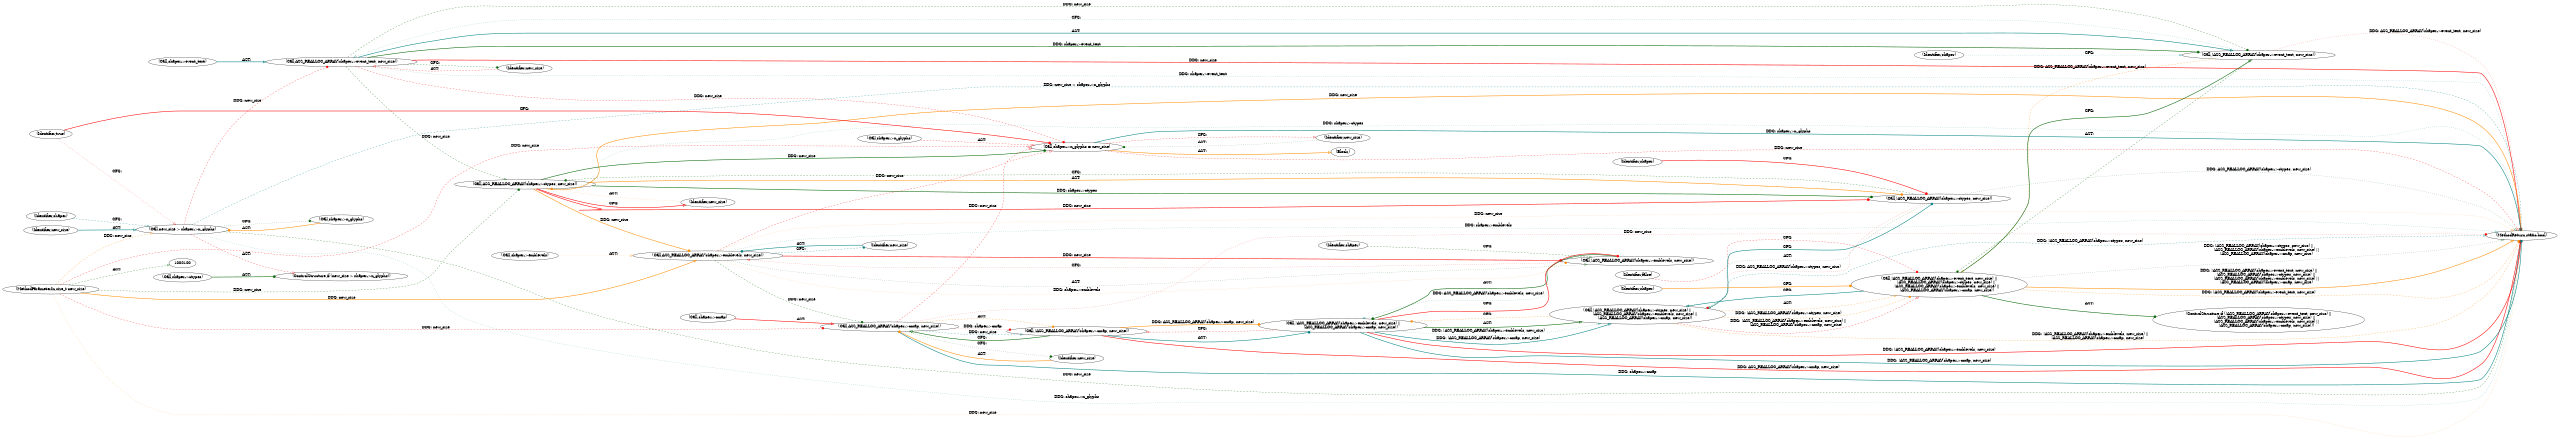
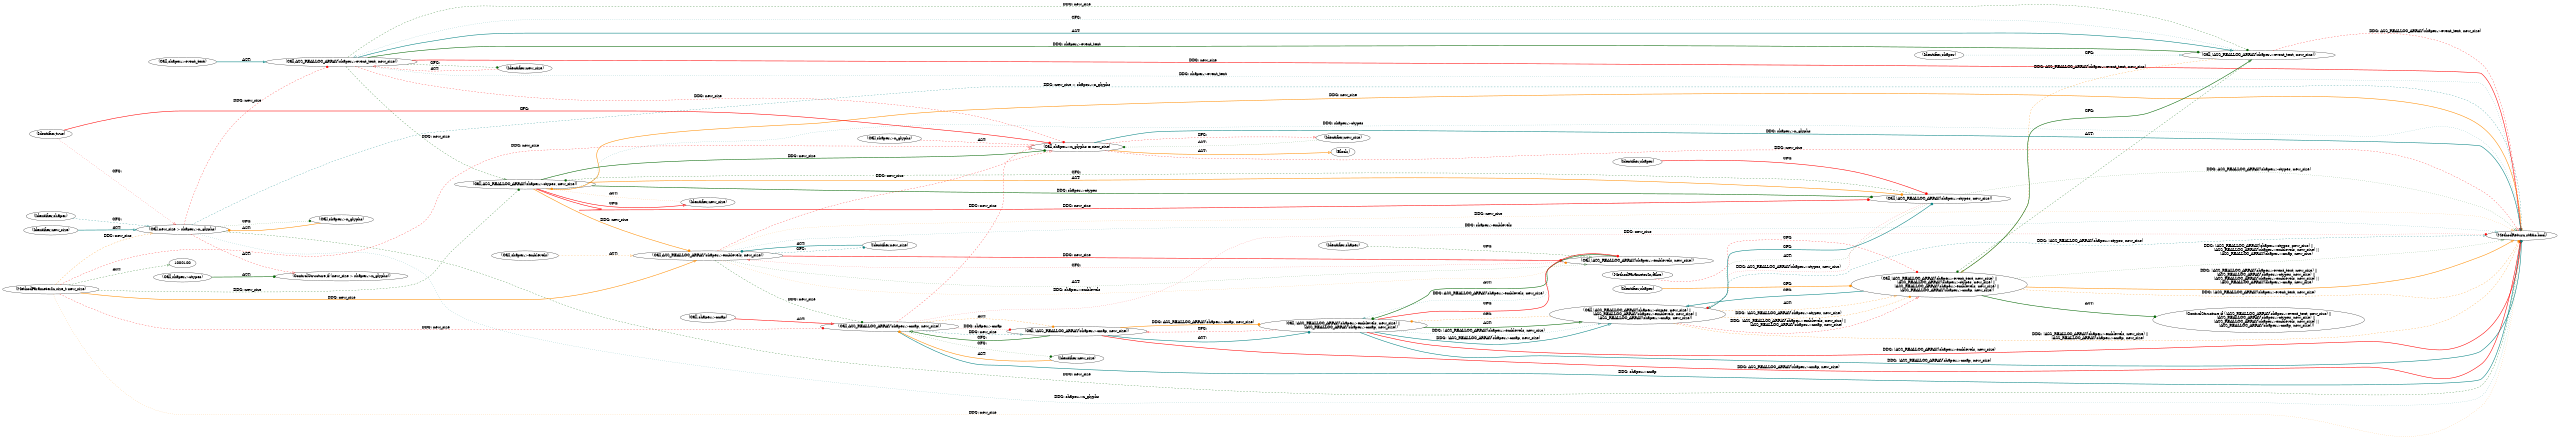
  digraph {
    rankdir=LR
    edge [arrowhead=onormal color=red style=bold]
    n1 [label="(Call,new_size > shaper->n_glyphs)"]
    n2 [label="(Call,ASS_REALLOC_ARRAY(shaper->event_text, new_size))"]
    n3 [label="(ControlStructure,if (new_size > shaper->n_glyphs))"]
    n4 [label="(MethodReturn,static bool)"]
    n5 [label="(Call,shaper->n_glyphs)"]
    n6 [label="(Call,ASS_REALLOC_ARRAY(shaper->ctypes, new_size))"]
    n7 [label="(Call,shaper->n_glyphs = new_size)"]
    n8 [label="(Call,!ASS_REALLOC_ARRAY(shaper->event_text, new_size))"]
    n9 [label="(Identifier,new_size)"]
    n10 [label="(MethodParameterIn,size_t new_size)"]
    n11 [label="(Call,ASS_REALLOC_ARRAY(shaper->emblevels, new_size))"]
    n12 [label="(Call,ASS_REALLOC_ARRAY(shaper->cmap, new_size))"]
    1000100
    n14 [label="(Call,!ASS_REALLOC_ARRAY(shaper->ctypes, new_size))"]
    n15 [label="(Identifier,new_size)"]
    n16 [label="(Call,!ASS_REALLOC_ARRAY(shaper->emblevels, new_size))"]
    n17 [label="(Identifier,new_size)"]
    n18 [label="(Call,!ASS_REALLOC_ARRAY(shaper->cmap, new_size))"]
    n19 [label="(Identifier,new_size)"]
    n20 [label="(Block,)"]
    n21 [label="(Identifier,new_size)"]
    n22 [label="(Call,!ASS_REALLOC_ARRAY(shaper->event_text, new_size) ||\n            !ASS_REALLOC_ARRAY(shaper->ctypes, new_size) ||\n             !ASS_REALLOC_ARRAY(shaper->emblevels, new_size) ||\n             !ASS_REALLOC_ARRAY(shaper->cmap, new_size))"]
    n23 [label="(Call,!ASS_REALLOC_ARRAY(shaper->ctypes, new_size) ||\n             !ASS_REALLOC_ARRAY(shaper->emblevels, new_size) ||\n             !ASS_REALLOC_ARRAY(shaper->cmap, new_size))"]
    n24 [label="(ControlStructure,if (!ASS_REALLOC_ARRAY(shaper->event_text, new_size) ||\n            !ASS_REALLOC_ARRAY(shaper->ctypes, new_size) ||\n             !ASS_REALLOC_ARRAY(shaper->emblevels, new_size) ||\n             !ASS_REALLOC_ARRAY(shaper->cmap, new_size)))"]
    n25 [label="(Call,!ASS_REALLOC_ARRAY(shaper->emblevels, new_size) ||\n             !ASS_REALLOC_ARRAY(shaper->cmap, new_size))"]
    n26 [label="(Call,shaper->ctypes)"]
    n27 [label="(Identifier,shaper)"]
    n28 [label="(Identifier,shaper)"]
-   n29 [label="(Identifier,false)"]
+   n29 [label="(MethodParameterIn,false)"]
    n30 [label="(Call,shaper->n_glyphs)"]
    n31 [label="(Identifier,shaper)"]
    n32 [label="(Identifier,true)"]
    n33 [label="(Call,shaper->cmap)"]
    n34 [label="(Call,shaper->emblevels)"]
    n35 [label="(Identifier,new_size)"]
    n36 [label="(Identifier,shaper)"]
    n37 [label="(Call,shaper->event_text)"]
    n38 [label="(Identifier,shaper)"]
    n1 -> n2 [arrowhead=dot label="DDG: new_size" style=dashed]
    n1 -> n3 [label="AST: " style=dashed]
    n1 -> n4 [arrowhead=dot color=teal label="DDG: shaper->n_glyphs" style=dotted]
    n1 -> n4 [color=teal label="DDG: new_size > shaper->n_glyphs" style=dashed]
    n1 -> n4 [arrowhead=dot color=darkgreen label="DDG: new_size" style=dashed]
    n1 -> n5 [arrowhead=dot color=darkgreen label="CFG: " style=dotted]
    n2 -> n4 [label="DDG: new_size"]
    n2 -> n4 [color=teal label="DDG: shaper->event_text" style=dotted]
    n2 -> n6 [color=darkgreen label="DDG: new_size" style=dashed]
    n2 -> n7 [arrowhead=dot label="DDG: new_size" style=dashed]
    n2 -> n8 [color=teal label="AST: "]
    n2 -> n8 [arrowhead=dot color=darkgreen label="DDG: shaper->event_text"]
    n2 -> n8 [arrowhead=dot color=darkgreen label="DDG: new_size" style=dashed]
    n2 -> n9 [arrowhead=dot color=darkgreen label="CFG: " style=dashed]
    n5 -> n1 [arrowhead=dot color=darkorange label="AST: "]
    n6 -> n4 [arrowhead=dot color=darkorange label="DDG: new_size"]
    n6 -> n4 [color=teal label="DDG: shaper->ctypes" style=dotted]
    n6 -> n7 [arrowhead=dot color=darkgreen label="DDG: new_size"]
    n6 -> n11 [arrowhead=dot color=darkorange label="DDG: new_size"]
    n6 -> n14 [arrowhead=dot color=darkorange label="AST: "]
    n6 -> n14 [arrowhead=dot color=darkgreen label="DDG: shaper->ctypes"]
    n6 -> n14 [arrowhead=dot label="DDG: new_size"]
    n6 -> n15 [label="CFG: "]
    n7 -> n4 [arrowhead=dot color=teal label="DDG: shaper->n_glyphs"]
    n7 -> n4 [label="DDG: new_size" style=dashed]
    n7 -> n20 [color=darkorange label="AST: "]
    n7 -> n21 [label="CFG: " style=dashed]
    n8 -> n2 [color=teal label="CFG: " style=dotted]
-   n8 -> n4 [label="DDG: ASS_REALLOC_ARRAY(shaper->event_text, new_size)" style=dotted]
+   n8 -> n4 [label="DDG: ASS_REALLOC_ARRAY(shaper->event_text, new_size)" style=dashed]
    n8 -> n22 [arrowhead=dot color=darkgreen label="AST: " style=dashed]
    n8 -> n22 [color=darkorange label="DDG: ASS_REALLOC_ARRAY(shaper->event_text, new_size)" style=dashed]
    n9 -> n2 [label="AST: " style=dashed]
    n10 -> n1 [color=darkorange label="DDG: new_size" style=dashed]
    n10 -> n4 [arrowhead=dot color=darkorange label="DDG: new_size" style=dotted]
    n10 -> n6 [arrowhead=dot color=darkgreen label="DDG: new_size" style=dashed]
    n10 -> n7 [label="DDG: new_size" style=dashed]
    n10 -> n11 [color=darkorange label="DDG: new_size"]
    n10 -> n12 [arrowhead=dot label="DDG: new_size" style=dashed]
    n10 -> 1000100 [color=darkgreen label="AST: " style=dashed]
    n11 -> n4 [color=darkorange label="DDG: new_size" style=dotted]
    n11 -> n4 [color=teal label="DDG: shaper->emblevels" style=dotted]
    n11 -> n7 [label="DDG: new_size" style=dashed]
    n11 -> n12 [arrowhead=dot color=darkgreen label="DDG: new_size" style=dashed]
    n11 -> n16 [color=darkgreen label="AST: " style=dotted]
    n11 -> n16 [arrowhead=dot color=darkorange label="DDG: shaper->emblevels" style=dotted]
    n11 -> n16 [arrowhead=dot label="DDG: new_size"]
    n11 -> n17 [arrowhead=dot color=teal label="CFG: " style=dashed]
    n12 -> n4 [color=teal label="DDG: shaper->cmap"]
    n12 -> n4 [arrowhead=dot label="DDG: new_size" style=dotted]
    n12 -> n7 [label="DDG: new_size" style=dashed]
    n12 -> n18 [arrowhead=dot color=darkorange label="AST: " style=dashed]
    n12 -> n18 [arrowhead=dot label="DDG: shaper->cmap" style=dotted]
    n12 -> n18 [color=teal label="DDG: new_size" style=dashed]
    n12 -> n19 [arrowhead=dot color=darkgreen label="CFG: " style=dotted]
    n14 -> n4 [color=darkgreen label="DDG: ASS_REALLOC_ARRAY(shaper->ctypes, new_size)" style=dotted]
    n14 -> n6 [arrowhead=dot color=darkgreen label="CFG: " style=dashed]
    n14 -> n23 [color=darkgreen label="AST: " style=dotted]
    n14 -> n23 [arrowhead=dot label="DDG: ASS_REALLOC_ARRAY(shaper->ctypes, new_size)" style=dotted]
    n15 -> n6 [arrowhead=dot color=darkorange label="AST: " style=dotted]
    n16 -> n11 [label="CFG: " style=dotted]
    n16 -> n25 [arrowhead=dot color=darkgreen label="AST: "]
    n16 -> n25 [color=teal label="DDG: ASS_REALLOC_ARRAY(shaper->emblevels, new_size)" style=dotted]
    n17 -> n11 [arrowhead=dot color=teal label="AST: "]
    n18 -> n4 [label="DDG: ASS_REALLOC_ARRAY(shaper->cmap, new_size)"]
    n18 -> n12 [color=darkgreen label="CFG: "]
    n18 -> n25 [arrowhead=dot color=teal label="AST: "]
    n18 -> n25 [arrowhead=dot color=darkorange label="DDG: ASS_REALLOC_ARRAY(shaper->cmap, new_size)"]
    n19 -> n12 [arrowhead=dot color=darkorange label="AST: "]
    n21 -> n7 [arrowhead=dot color=darkgreen label="AST: " style=dotted]
    n22 -> n4 [color=darkgreen label="DDG: !ASS_REALLOC_ARRAY(shaper->ctypes, new_size) ||\n             !ASS_REALLOC_ARRAY(shaper->emblevels, new_size) ||\n             !ASS_REALLOC_ARRAY(shaper->cmap, new_size)" style=dotted]
    n22 -> n4 [color=darkorange label="DDG: !ASS_REALLOC_ARRAY(shaper->event_text, new_size) ||\n            !ASS_REALLOC_ARRAY(shaper->ctypes, new_size) ||\n             !ASS_REALLOC_ARRAY(shaper->emblevels, new_size) ||\n             !ASS_REALLOC_ARRAY(shaper->cmap, new_size)"]
    n22 -> n4 [arrowhead=dot color=darkorange label="DDG: !ASS_REALLOC_ARRAY(shaper->event_text, new_size)" style=dashed]
    n22 -> n8 [color=darkgreen label="CFG: "]
    n22 -> n23 [color=teal label="CFG: "]
    n22 -> n24 [arrowhead=dot color=darkgreen label="AST: "]
    n23 -> n4 [color=darkorange label="DDG: !ASS_REALLOC_ARRAY(shaper->emblevels, new_size) ||\n             !ASS_REALLOC_ARRAY(shaper->cmap, new_size)" style=dashed]
    n23 -> n4 [color=teal label="DDG: !ASS_REALLOC_ARRAY(shaper->ctypes, new_size)" style=dashed]
    n23 -> n14 [arrowhead=dot color=teal label="CFG: "]
    n23 -> n22 [color=darkorange label="AST: " style=dashed]
    n23 -> n22 [arrowhead=dot color=darkorange label="DDG: !ASS_REALLOC_ARRAY(shaper->ctypes, new_size)" style=dashed]
    n23 -> n22 [label="DDG: !ASS_REALLOC_ARRAY(shaper->emblevels, new_size) ||\n             !ASS_REALLOC_ARRAY(shaper->cmap, new_size)" style=dashed]
    n23 -> n25 [arrowhead=dot color=darkorange label="CFG: " style=dashed]
    n25 -> n4 [arrowhead=dot label="DDG: !ASS_REALLOC_ARRAY(shaper->emblevels, new_size)"]
    n25 -> n4 [arrowhead=dot color=teal label="DDG: !ASS_REALLOC_ARRAY(shaper->cmap, new_size)"]
    n25 -> n16 [arrowhead=dot label="CFG: "]
    n25 -> n18 [label="CFG: " style=dashed]
    n25 -> n23 [color=darkgreen label="AST: "]
    n25 -> n23 [color=teal label="DDG: !ASS_REALLOC_ARRAY(shaper->emblevels, new_size)" style=dotted]
    n25 -> n23 [color=teal label="DDG: !ASS_REALLOC_ARRAY(shaper->cmap, new_size)"]
    n26 -> n3 [arrowhead=dot color=darkgreen label="AST: "]
    n27 -> n22 [arrowhead=dot color=darkorange label="CFG: "]
    n28 -> n14 [arrowhead=dot label="CFG: "]
    n29 -> n22 [arrowhead=dot label="CFG: " style=dashed]
    n30 -> n7 [label="AST: " style=dashed]
    n31 -> n16 [color=darkgreen label="CFG: " style=dashed]
    n32 -> n1 [label="CFG: " style=dotted]
    n32 -> n7 [arrowhead=dot label="CFG: "]
    n33 -> n12 [label="AST: "]
-   n34 -> n11 [color=darkorange label="AST: " style=dotted]
+   n34 -> n11 [color=darkorange label="AST: " style=dashed]
    n35 -> n1 [color=teal label="AST: "]
    n36 -> n1 [color=teal label="CFG: " style=dashed]
    n37 -> n2 [color=teal label="AST: "]
    n38 -> n8 [color=teal label="CFG: " style=dotted]
  }
